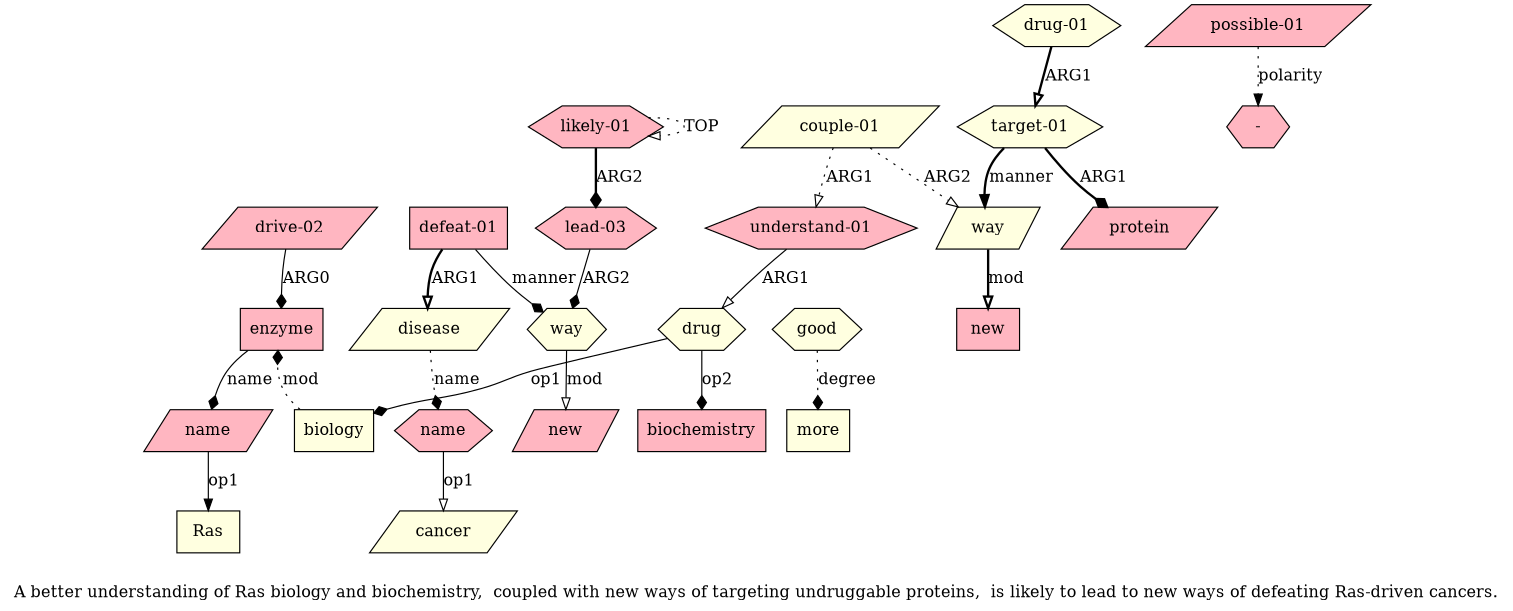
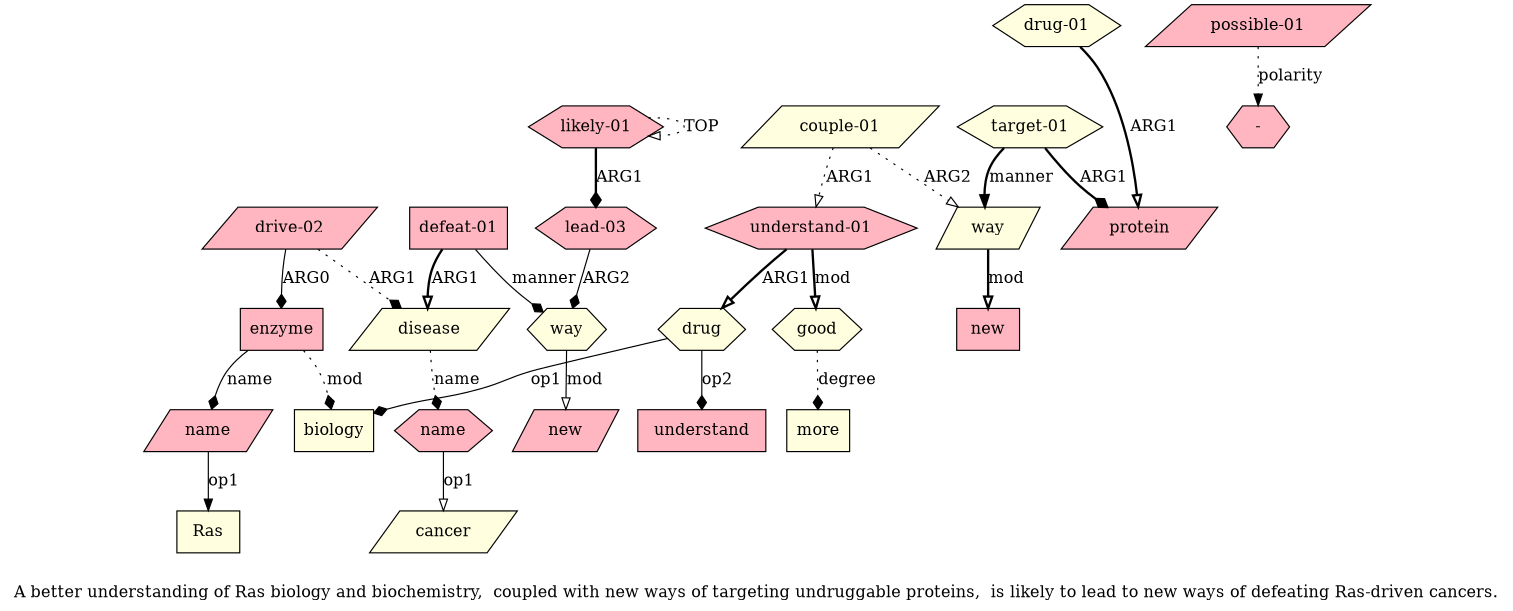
  digraph {
    label="A better understanding of Ras biology and biochemistry,  coupled with new ways of targeting undruggable proteins,  is likely to lead to new ways of defeating Ras-driven cancers."
    node [color=black fillcolor=lightpink gold_ind=-1 gold_label=name shape=hexagon style=filled test_ind=-1 test_label=name]
    edge [arrowhead=diamond color=black gold_label=ARG1 style=solid test_label=ARG1]
    n1 [fillcolor=lightyellow gold_ind=20 gold_label=disease label=disease shape=parallelogram test_ind=20 test_label=disease]
    n2 [gold_ind=21 label=name test_ind=21]
    n3 [fillcolor=lightyellow gold_label=cancer label=cancer shape=parallelogram test_label=cancer]
    n4 [gold_ind=22 gold_label="drive-02" label="drive-02" shape=parallelogram test_ind=22 test_label="drive-02"]
    n5 [gold_ind=5 gold_label=enzyme label=enzyme shape=box test_ind=5 test_label=enzyme]
    n6 [gold_ind=6 label=name shape=parallelogram test_ind=6]
    n7 [fillcolor=lightyellow gold_label=Ras label=Ras shape=box test_label=Ras]
    n8 [gold_label="-" label="-" test_label="-"]
    n9 [fillcolor=lightyellow gold_ind=15 gold_label="drug-01" label="drug-01" test_ind=15 test_label="drug-01"]
    n10 [gold_ind=14 gold_label=protein label=protein shape=parallelogram test_ind=14 test_label=protein]
    n11 [fillcolor=lightyellow gold_ind=17 gold_label=way label=way test_ind=17 test_label=way]
    n12 [gold_ind=18 gold_label=new label=new shape=parallelogram test_ind=18 test_label=new]
    n13 [gold_ind=16 gold_label="possible-01" label="possible-01" shape=parallelogram test_ind=16 test_label="possible-01"]
    n14 [fillcolor=lightyellow gold_ind=11 gold_label=way label=way shape=parallelogram test_ind=11 test_label=way]
    n15 [gold_ind=12 gold_label=new label=new shape=box test_ind=12 test_label=new]
    n16 [fillcolor=lightyellow gold_ind=10 gold_label="couple-01" label="couple-01" shape=parallelogram test_ind=10 test_label="couple-01"]
    n17 [gold_ind=2 gold_label="understand-01" label="understand-01" test_ind=2 test_label="understand-01"]
    n18 [fillcolor=lightyellow gold_ind=3 gold_label=and label=drug test_ind=3 test_label=and]
    n19 [fillcolor=lightyellow gold_ind=8 gold_label=good label=good test_ind=8 test_label=good]
    n20 [fillcolor=lightyellow gold_ind=4 gold_label=biology label=biology shape=box test_ind=4 test_label=biology]
-   n21 [gold_ind=7 gold_label=biochemistry label=biochemistry shape=box test_ind=7 test_label=biochemistry]
+   n21 [gold_ind=7 gold_label=biochemistry label=understand shape=box test_ind=7 test_label=biochemistry]
    n22 [fillcolor=lightyellow gold_ind=9 gold_label=more label=more shape=box test_ind=9 test_label=more]
    n23 [fillcolor=lightyellow gold_ind=13 gold_label="target-01" label="target-01" test_ind=13 test_label="target-01"]
    n24 [gold_ind=19 gold_label="defeat-01" label="defeat-01" shape=box test_ind=19 test_label="defeat-01"]
    n25 [gold_ind=1 gold_label="lead-03" label="lead-03" test_ind=1 test_label="lead-03"]
    n26 [gold_ind=0 gold_label="likely-01" label="likely-01" test_ind=0 test_label="likely-01"]
    n1 -> n2 [gold_label=name label=name style=dotted test_label=name]
    n2 -> n3 [arrowhead=onormal gold_label=op1 label=op1 test_label=op1]
+   n4 -> n1 [label=ARG1 style=dotted]
    n4 -> n5 [gold_label=ARG0 label=ARG0 test_label=ARG0]
    n5 -> n6 [gold_label=name label=name test_label=name]
    n6 -> n7 [arrowhead=normal gold_label=op1 label=op1 test_label=op1]
-   n9 -> n23 [arrowhead=onormal label=ARG1 style=bold]
+   n9 -> n10 [arrowhead=onormal label=ARG1 style=bold]
    n11 -> n12 [arrowhead=onormal gold_label=mod label=mod test_label=mod]
    n13 -> n8 [arrowhead=normal gold_label=polarity label=polarity style=dotted test_label=polarity]
    n14 -> n15 [arrowhead=onormal gold_label=mod label=mod style=bold test_label=mod]
    n16 -> n14 [arrowhead=onormal gold_label=ARG2 label=ARG2 style=dotted test_label=ARG2]
    n16 -> n17 [arrowhead=onormal label=ARG1 style=dotted]
-   n17 -> n18 [arrowhead=onormal label=ARG1]
+   n17 -> n18 [arrowhead=onormal label=ARG1 style=bold]
+   n17 -> n19 [arrowhead=onormal gold_label=mod label=mod style=bold test_label=mod]
    n18 -> n20 [gold_label=op1 label=op1 test_label=op1]
    n18 -> n21 [gold_label=op2 label=op2 test_label=op2]
    n19 -> n22 [gold_label=degree label=degree style=dotted test_label=degree]
-   n20 -> n5 [gold_label=mod label=mod style=dotted test_label=mod]
+   n5 -> n20 [gold_label=mod label=mod style=dotted test_label=mod]
    n23 -> n10 [label=ARG1 style=bold]
    n23 -> n14 [arrowhead=normal gold_label=manner label=manner style=bold test_label=manner]
    n24 -> n1 [arrowhead=onormal label=ARG1 style=bold]
    n24 -> n11 [gold_label=manner label=manner test_label=manner]
    n25 -> n11 [gold_label=ARG2 label=ARG2 test_label=ARG2]
-   n26 -> n25 [label=ARG2 style=bold]
+   n26 -> n25 [label=ARG1 style=bold]
    n26 -> n26 [arrowhead=onormal gold_label=TOP label=TOP style=dotted test_label=TOP]
  }
